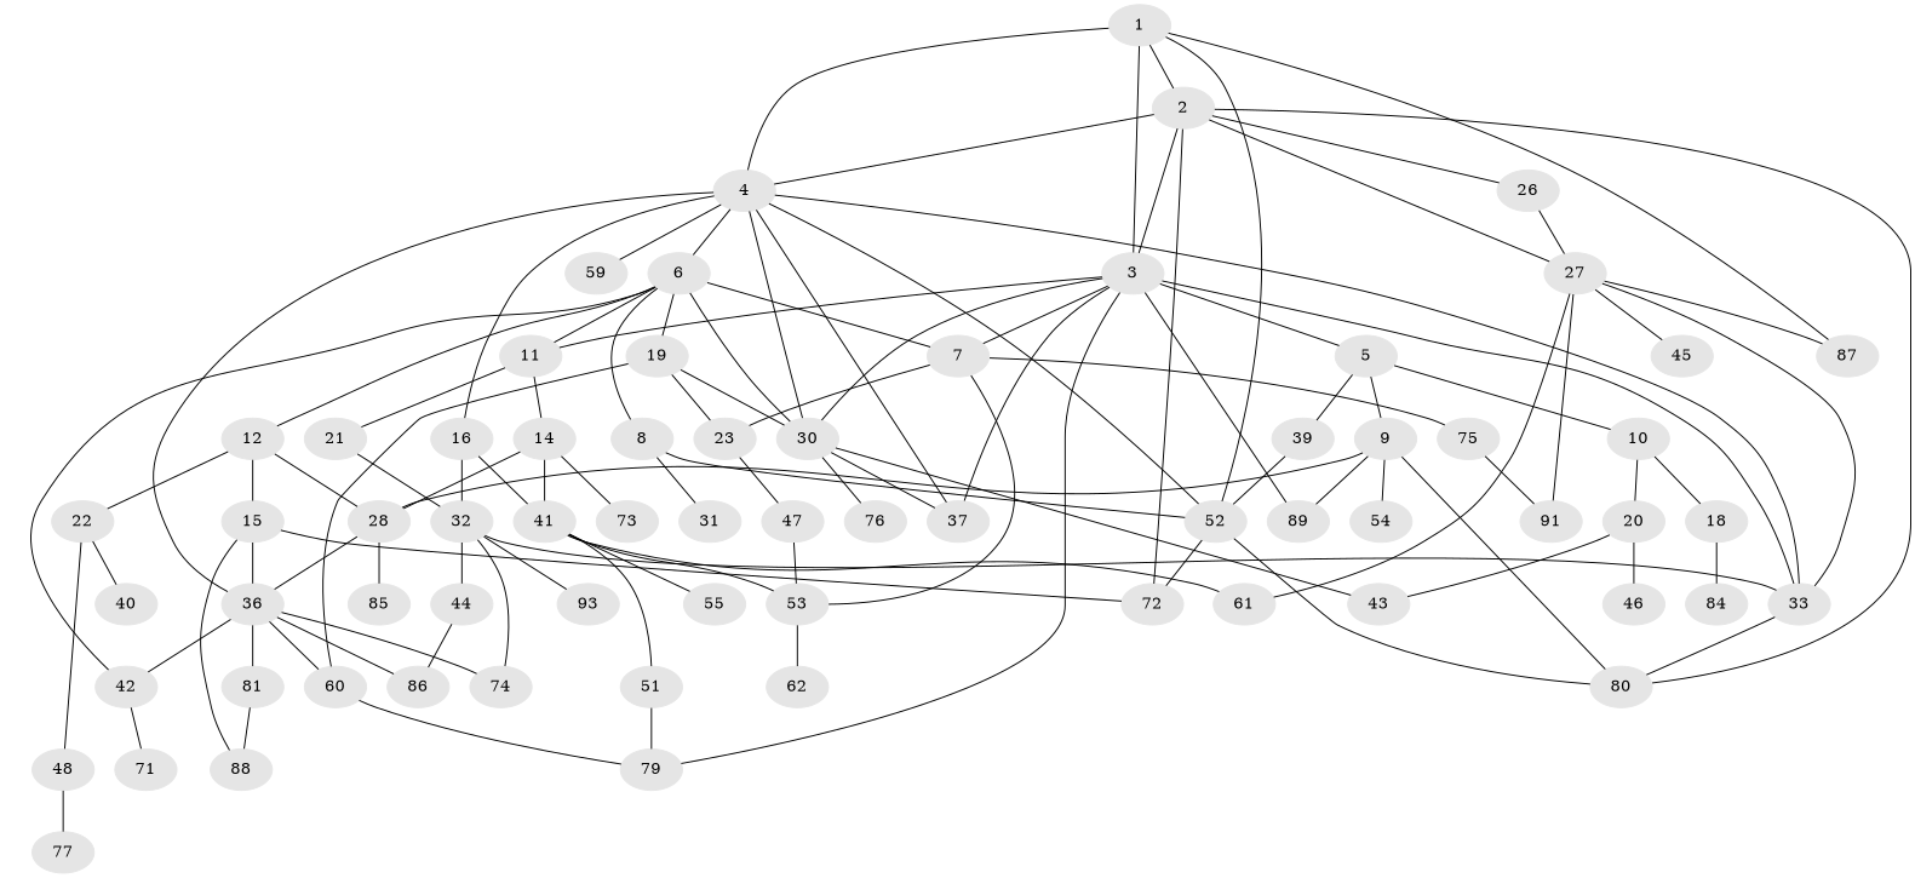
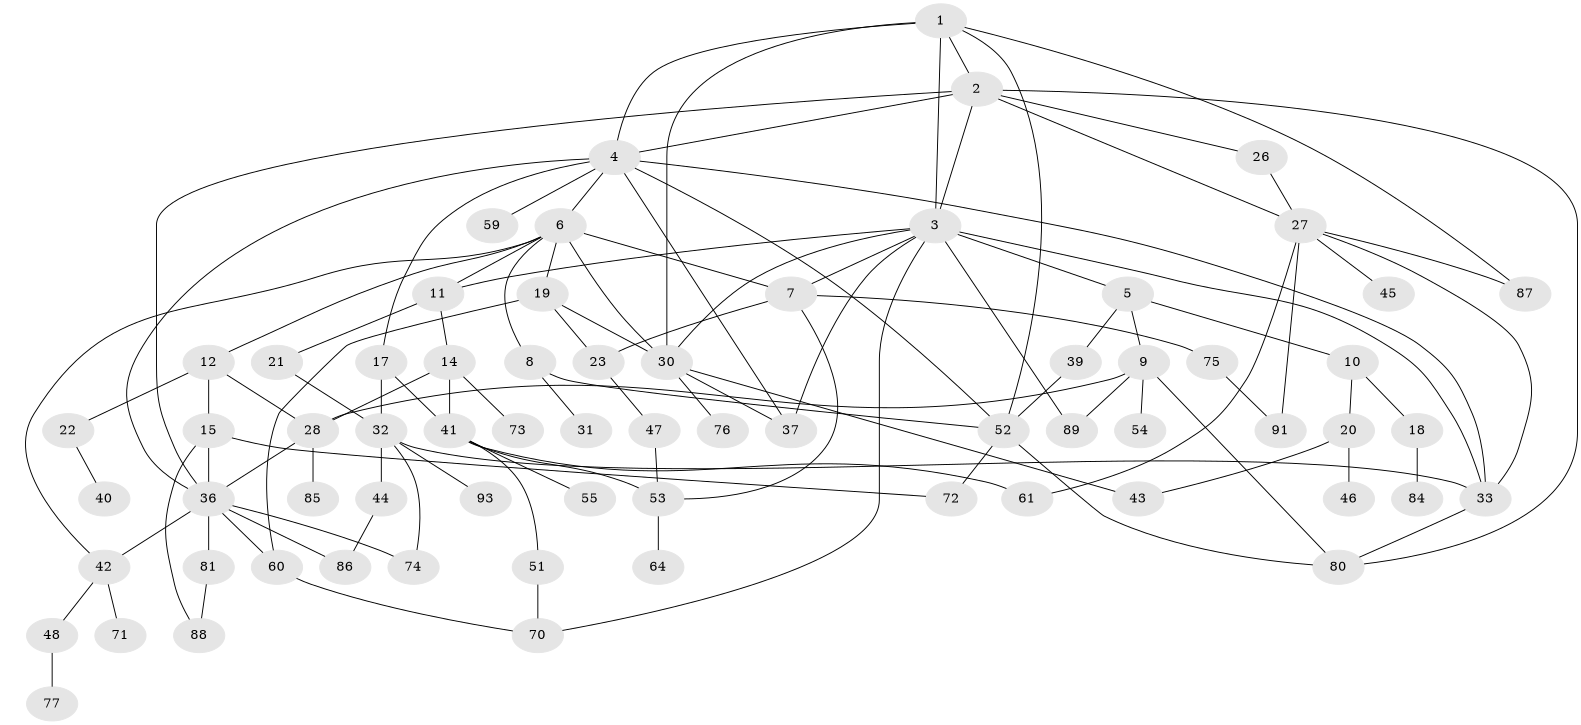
  graph {
    node [color=gray90 style=filled]
    1
    2
    3 [super="+29"]
    4 [super="+13+68"]
    30 [super="+49+98"]
    52 [super="+63"]
    87
    26
    27 [super="+95"]
    36 [super="+97+66+82"]
    80 [super="+84"]
    5
    7
    11
    33 [super="+79"]
    37
-   70 [label=79]
+   70
    89
    6
-   17 [super="+34+38" label=16]
+   17 [super="+34+38"]
    59
    43
    76
    72
    45
    61
    91
    42
    60 [super="+92"]
    74
    81
    86
    9
    10
    39
    23 [super="+25"]
    53 [super="+56+67+94"]
    75
    14 [super="+65"]
    21
    8
    12
    19 [super="+90"]
    41 [super="+50"]
    32 [super="+78"]
    28 [super="+35"]
    54
    18
    20
    31
    15
    22
    71
    47
-   62
+   62 [label=64]
    85
    n57 [label=84]
    46
    73
    88
    40
    48 [super="+58"]
    51
    55
    44
    93
    77
    1 -- 2
    1 -- 3
    1 -- 4
-   4 -- 30
+   1 -- 30
    1 -- 52
    1 -- 87
    2 -- 3
    2 -- 4
    2 -- 26
    2 -- 27
-   2 -- 72
+   2 -- 36
    2 -- 80
    3 -- 30
    3 -- 5
    3 -- 7
    3 -- 11
    3 -- 33
    3 -- 37
    3 -- 70
    3 -- 89
    4 -- 52
    4 -- 36
    4 -- 33
    4 -- 37
    4 -- 6 [weight=2]
    4 -- 17
    4 -- 59
    30 -- 37
    30 -- 43
    30 -- 76
    52 -- 80
    52 -- 72
    26 -- 27
    27 -- 87
    27 -- 33
    27 -- 45
    27 -- 61
    27 -- 91
    36 -- 42
    36 -- 60
    36 -- 74 [weight=2]
    36 -- 81
    36 -- 86
    5 -- 9
    5 -- 10
    5 -- 39
    7 -- 23
    7 -- 53
    7 -- 75
    11 -- 14
    11 -- 21
    33 -- 80
    6 -- 30
    6 -- 7
    6 -- 11
    6 -- 42
    6 -- 8
    6 -- 12
    6 -- 19
    17 -- 41
    17 -- 32
    42 -- 71
    60 -- 70
    81 -- 88
    9 -- 80
    9 -- 89
    9 -- 28
    9 -- 54
    10 -- 18
    10 -- 20
    39 -- 52
    23 -- 47
    53 -- 62
    75 -- 91
    14 -- 41
    14 -- 28
    14 -- 73
    21 -- 32
    8 -- 52
    8 -- 31
    12 -- 28
    12 -- 15
    12 -- 22
    19 -- 30
    19 -- 60
    19 -- 23
    41 -- 61
    41 -- 53
    41 -- 51
    41 -- 55
    32 -- 33
    32 -- 74
    32 -- 44
    32 -- 93
    28 -- 36
    28 -- 85
    18 -- n57
    20 -- 43
    20 -- 46
    15 -- 36
    15 -- 72
    15 -- 88
    22 -- 40
-   22 -- 48
+   42 -- 48
    47 -- 53
    48 -- 77
    51 -- 70
    44 -- 86
  }
